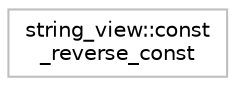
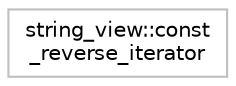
  digraph {
    rankdir=LR
-   n1 [color=grey75 fillcolor=white fontname=Helvetica fontsize=10 height=0.2 label="string_view::const\l_reverse_const" shape=record style=filled width=0.4]
+   n1 [color=grey75 fillcolor=white fontname=Helvetica fontsize=10 height=0.2 label="string_view::const\l_reverse_iterator" shape=record style=filled width=0.4]
  }
